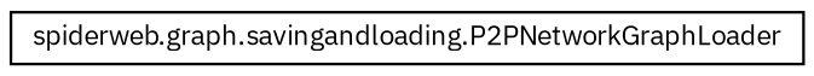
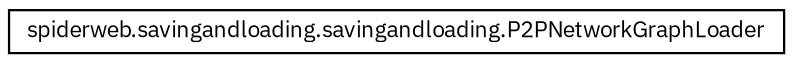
  digraph {
    rankdir=TB
    fontname="IBM Plex Sans"
-   n1 [color=black fillcolor=white fontname="IBM Plex Sans" fontsize=10 height=0.2 label="spiderweb.graph.savingandloading.P2PNetworkGraphLoader" shape=record style=filled width=0.4]
+   n1 [color=black fillcolor=white fontname="IBM Plex Sans" fontsize=10 height=0.2 label="spiderweb.savingandloading.savingandloading.P2PNetworkGraphLoader" shape=record style=filled width=0.4]
  }
